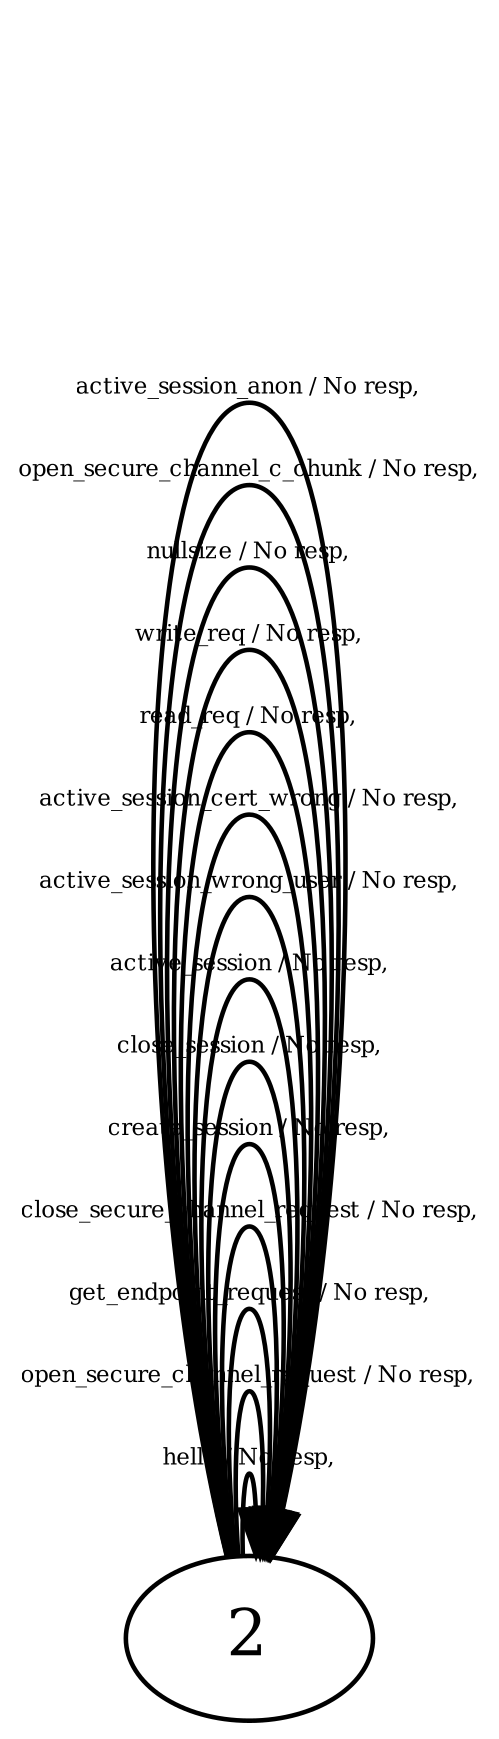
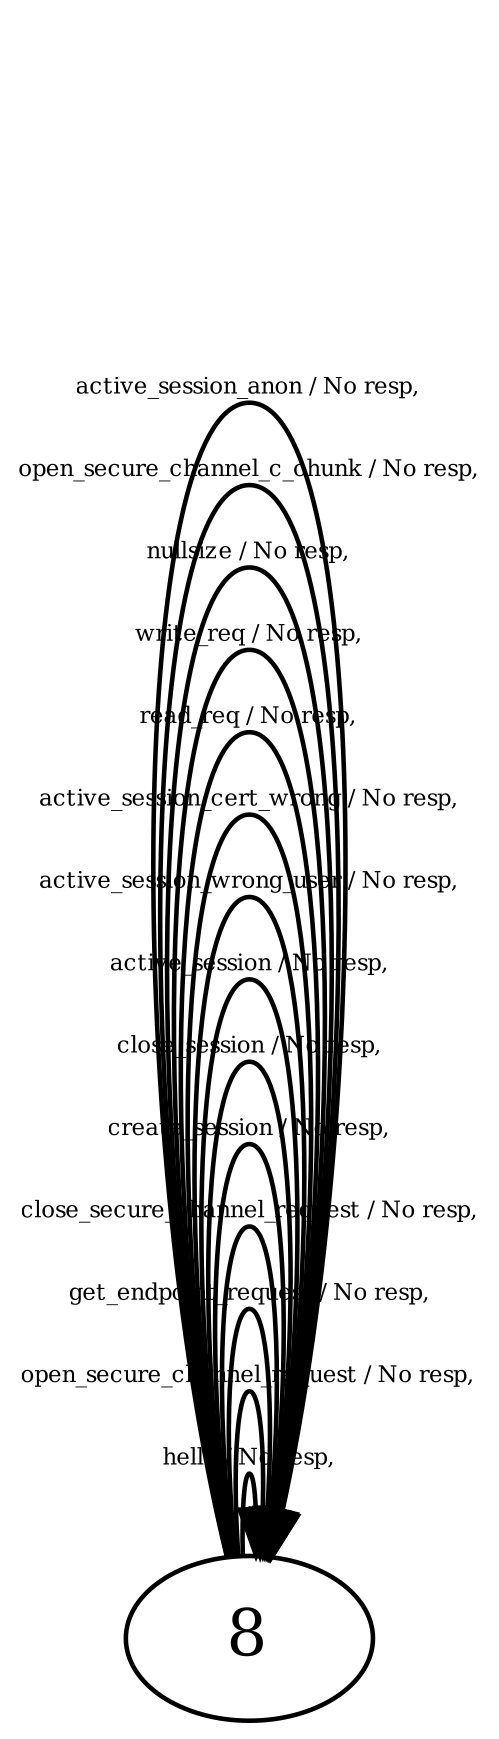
  digraph {
    rankdir=LR
    edge [fontsize=5]
-   2 [fillcolor=white shape=ellipse style=filled]
+   2 [fillcolor=white shape=ellipse style=filled label=8]
    2 -> 2 [label="hello / No resp,"]
    2 -> 2 [label="open_secure_channel_request / No resp,"]
    2 -> 2 [label="get_endpoint_request / No resp,"]
    2 -> 2 [label="close_secure_channel_request / No resp,"]
    2 -> 2 [label="create_session / No resp,"]
    2 -> 2 [label="close_session / No resp,"]
    2 -> 2 [label="active_session / No resp,"]
    2 -> 2 [label="active_session_wrong_user / No resp,"]
    2 -> 2 [label="active_session_cert_wrong / No resp,"]
    2 -> 2 [label="read_req / No resp,"]
    2 -> 2 [label="write_req / No resp,"]
    2 -> 2 [label="nullsize / No resp,"]
    2 -> 2 [label="open_secure_channel_c_chunk / No resp,"]
    2 -> 2 [label="active_session_anon / No resp,"]
  }
